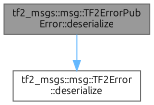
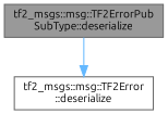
  digraph {
    rankdir=TB
    fontname=Ubuntu
    node [fontname=Ubuntu fontsize=10 shape=box style=filled]
-   n1 [color=gray40 fillcolor=grey60 fontcolor=black height=0.2 label="tf2_msgs::msg::TF2ErrorPub\lError::deserialize" width=0.4]
+   n1 [color=gray40 fillcolor=grey60 fontcolor=black height=0.2 label="tf2_msgs::msg::TF2ErrorPub\lSubType::deserialize" width=0.4]
    n2 [color=grey40 fillcolor=white height=0.2 label="tf2_msgs::msg::TF2Error\l::deserialize" width=0.4]
    n1 -> n2 [color=steelblue1 fontname=Ubuntu fontsize=10 labelfontname=Helvetica labelfontsize=10 style=solid]
  }
